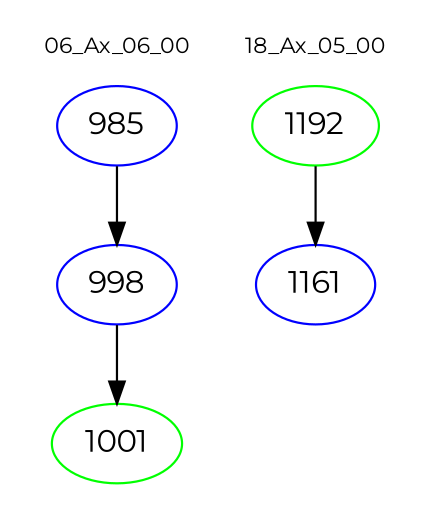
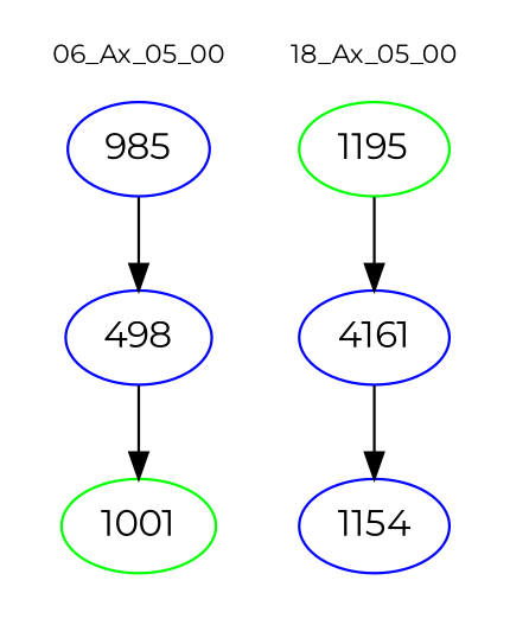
  digraph {
    fontname=Montserrat
    node [color=blue fontname=Montserrat]
    edge [color=black fontname=Montserrat]
-   n1 [label=998]
+   n1 [label=498]
    n2 [label=985]
    n3 [color=green label=1001]
-   n4 [label=1161]
-   n6 [color=green label=1192]
+   n4 [label=4161]
+   n5 [label=1154]
+   n6 [color=green label=1195]
    subgraph cluster_1 {
      color=white
      fontsize=10
-     label="06_Ax_06_00"
+     label="06_Ax_05_00"
      n1
      n2
      n3
    }
    subgraph cluster_2 {
      color=white
      fontsize=10
      label="18_Ax_05_00"
      n4
+     n5
      n6
    }
    n1 -> n3
    n2 -> n1
+   n4 -> n5
    n6 -> n4
  }
